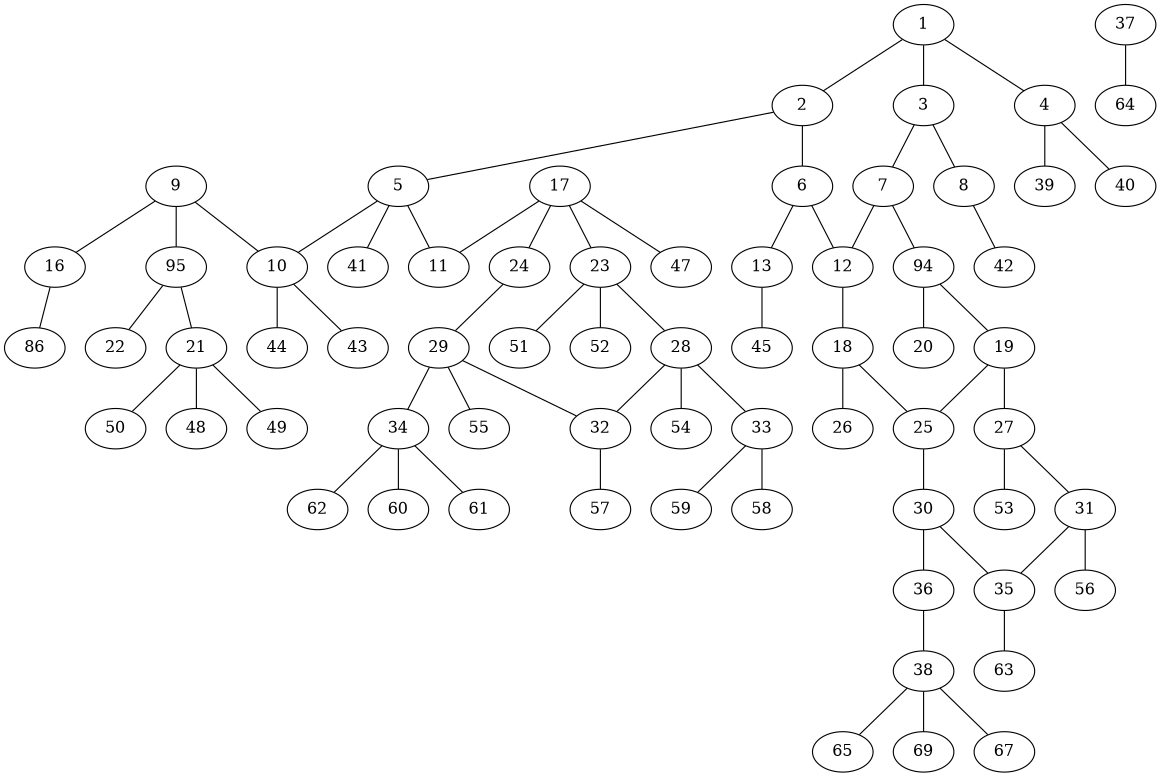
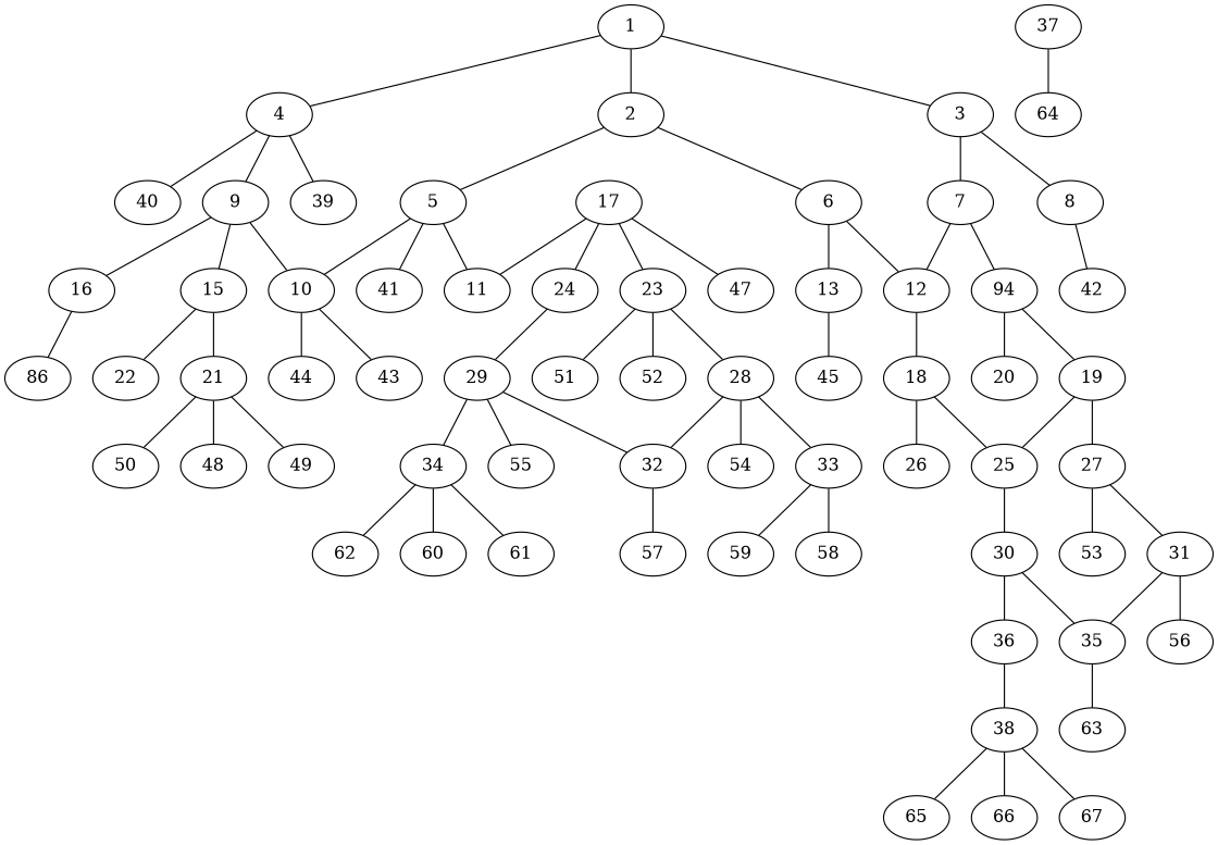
  graph {
    node [chem=H]
    edge [valence=1]
    1 [chem=C]
    2 [chem=C]
    3 [chem=C]
    4 [chem=C]
    5 [chem=C]
    6 [chem=C]
    7 [chem=C]
    8 [chem=O]
    9 [chem=C]
    39
    40
    10 [chem=C]
    11 [chem=O]
    41
    12 [chem=C]
    13 [chem=O]
    n17 [chem=C label=94]
    42
-   15 [chem=C label=95]
+   15 [chem=C]
    16 [chem=O]
    43
    44
    18 [chem=C]
    45
    19 [chem=C]
    20 [chem=O]
    21 [chem=C]
    22 [chem=O]
    n29 [label=86]
    25 [chem=C]
    26 [chem=O]
    27 [chem=C]
    48
    49
    50
    30 [chem=C]
    31 [chem=C]
    53
    17 [chem=C]
    23 [chem=C]
    24 [chem=O]
    47
    28 [chem=C]
    51
    52
    29 [chem=C]
    32 [chem=C]
    33 [chem=N]
    54
    34 [chem=C]
    55
    35 [chem=C]
    36 [chem=O]
    56
    57
    58
    59
    60
    61
    62
    63
    38 [chem=C]
    37 [chem=O]
    64
    65
-   66 [label=69]
+   66
    67
    1 -- 2
    1 -- 3 [valence=2]
    1 -- 4
    2 -- 5
    2 -- 6 [valence=2]
    3 -- 7
    3 -- 8
+   4 -- 9
    4 -- 39
    4 -- 40
    5 -- 10
    5 -- 11
    5 -- 41
    6 -- 12
    6 -- 13
    7 -- 12 [valence=2]
    7 -- n17
    8 -- 42
    9 -- 10
    9 -- 15
    9 -- 16
    10 -- 43
    10 -- 44
    12 -- 18
    13 -- 45
    n17 -- 19
    n17 -- 20 [valence=2]
    15 -- 21
    15 -- 22 [valence=2]
    16 -- n29
    18 -- 25
    18 -- 26 [valence=2]
    19 -- 25 [valence=2]
    19 -- 27
    21 -- 48
    21 -- 49
    21 -- 50
    25 -- 30
    27 -- 31 [valence=2]
    27 -- 53
    30 -- 35 [valence=2]
    30 -- 36
    31 -- 35
    31 -- 56
    17 -- 11
    17 -- 23
    17 -- 24
    17 -- 47
    23 -- 28
    23 -- 51
    23 -- 52
    24 -- 29
    28 -- 32
    28 -- 33
    28 -- 54
    29 -- 32
    29 -- 34
    29 -- 55
    32 -- 57
    33 -- 58
    33 -- 59
    34 -- 60
    34 -- 61
    34 -- 62
    35 -- 63
    36 -- 38
    38 -- 65
    38 -- 66
    38 -- 67
    37 -- 64
  }
